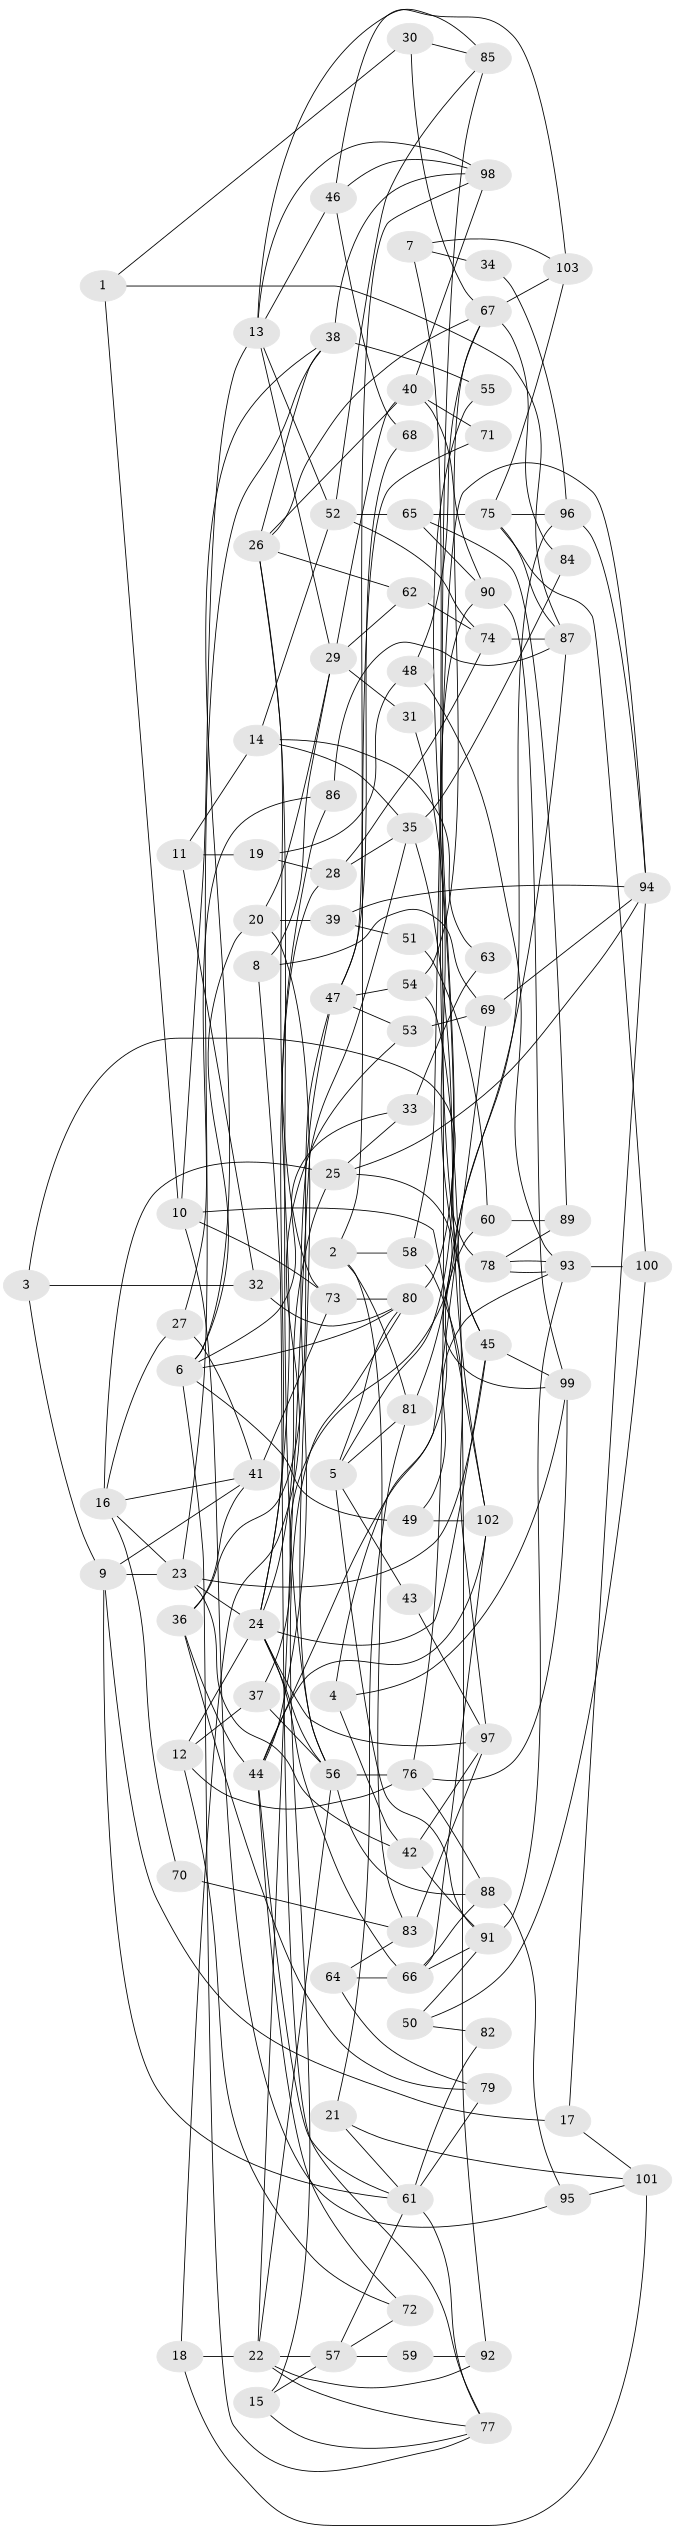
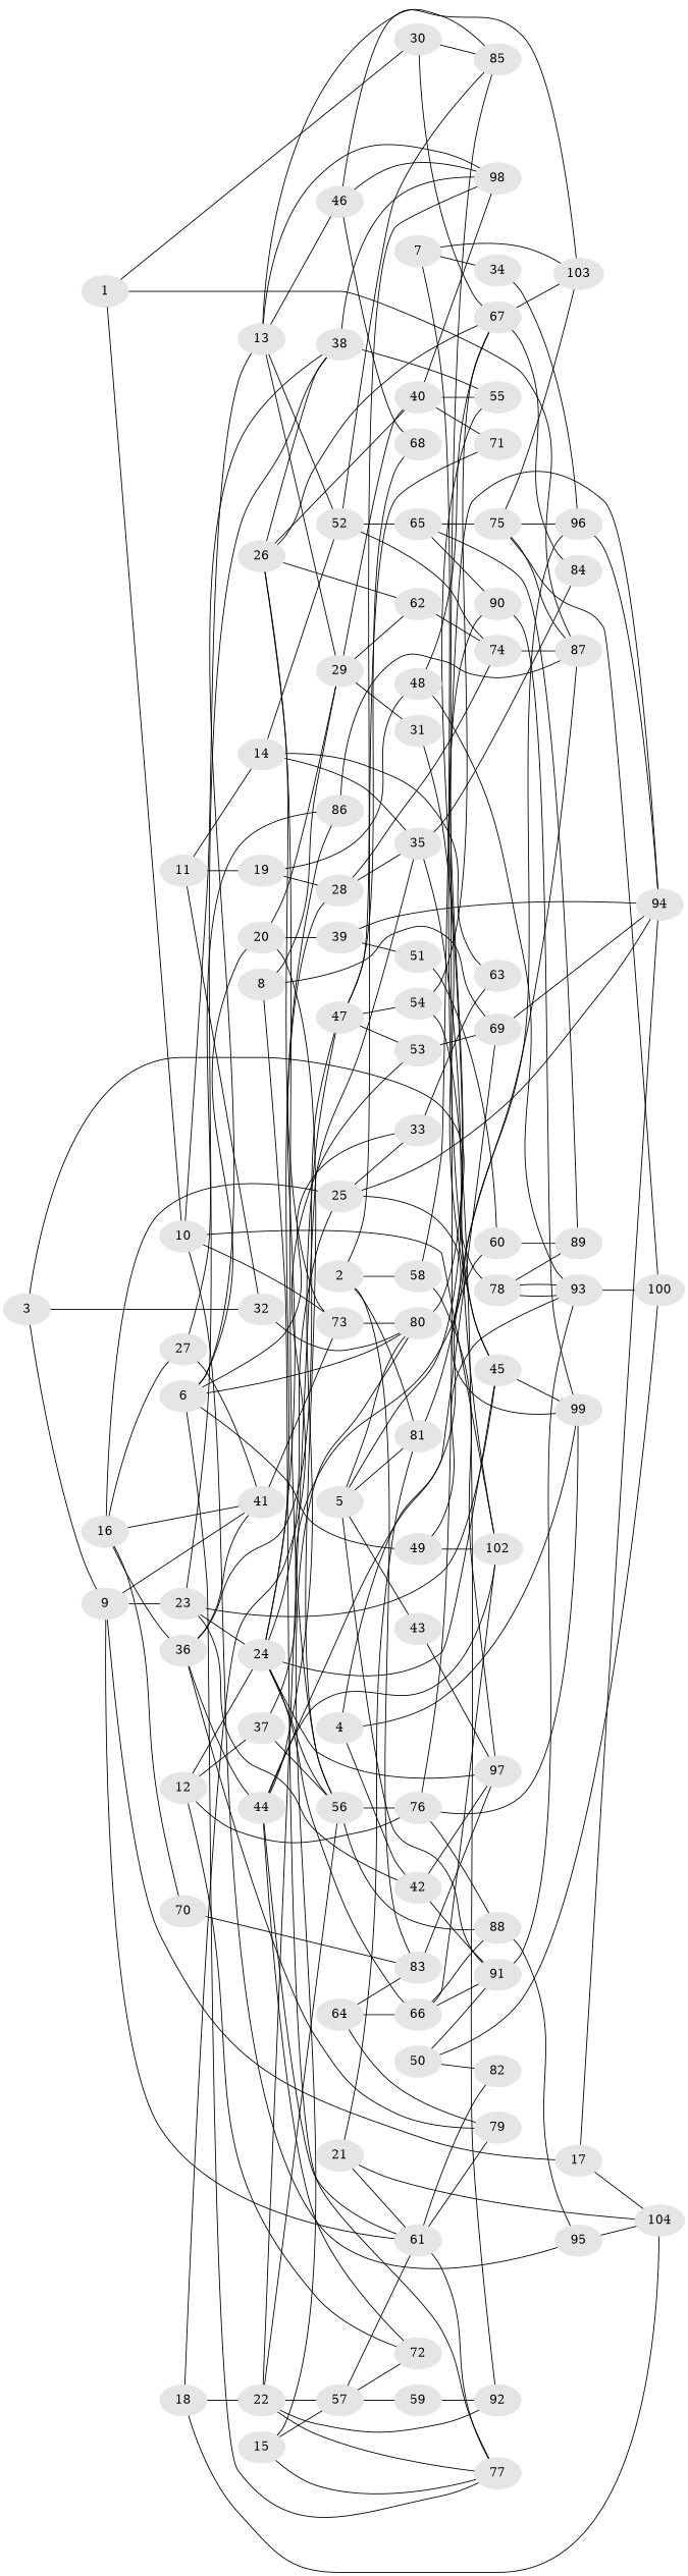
  graph {
    fontname="DejaVu Serif"
    rankdir=LR
    node [color=gray90 fontname="DejaVu Serif" style=filled]
    edge [fontname="DejaVu Serif"]
    1
    10
    30
    87
    13
    73
    95
    102
    85
    67
    2
    58
    71
    81
    83
    94
    97
    96
    3
    9
    32
    78
    17
    23
    41
    61
    80
    93
    89
    4
    42
    69
    99
    91
    5
    43
    55
    90
    6
    20
    33
    38
    49
    77
    29
    39
    56
    63
    98
    7
    34
    45
    103
    8
    40
    62
    31
-   101
+   101 [label=104]
    24
    79
    82
    46
    52
    11
    14
    19
    35
    28
    48
    12
    37
    72
    76
    25
    66
    86
    88
    68
    74
    65
    84
    15
    57
    59
    16
    27
    70
    18
    22
    53
    92
    51
    21
    26
    36
    44
    47
    60
    54
    75
    100
    50
    64
    1 -- 10
    1 -- 30
    1 -- 87
    10 -- 13
    10 -- 73
    10 -- 95
    10 -- 102
    30 -- 85
    30 -- 67
    13 -- 85
    13 -- 29
    13 -- 98
    13 -- 46
    13 -- 52
    73 -- 80
    95 -- 101
    67 -- 103
    67 -- 84
    2 -- 58
    2 -- 71
    2 -- 81
    2 -- 83
    58 -- 94
    58 -- 97
    81 -- 96
    83 -- 97
    96 -- 94
    3 -- 9
    3 -- 32
    3 -- 78
    9 -- 17
    9 -- 23
    9 -- 41
    9 -- 61
    32 -- 80
    78 -- 93
    78 -- 93
    78 -- 89
    17 -- 94
    17 -- 101
    23 -- 42
    23 -- 38
    23 -- 45
    23 -- 24
    41 -- 73
    61 -- 77
    61 -- 79
    61 -- 82
    80 -- 90
    93 -- 100
    4 -- 42
    4 -- 69
    4 -- 99
    42 -- 97
    42 -- 91
    69 -- 94
    91 -- 93
    5 -- 81
    5 -- 80
    5 -- 91
    5 -- 43
    5 -- 55
    43 -- 97
    90 -- 99
    6 -- 80
    6 -- 20
    6 -- 33
    6 -- 38
    6 -- 49
    6 -- 77
    20 -- 29
    20 -- 39
    20 -- 56
    33 -- 63
    38 -- 55
    38 -- 98
    49 -- 102
    49 -- 93
    29 -- 40
    29 -- 62
    29 -- 31
    39 -- 94
    39 -- 51
    56 -- 76
    56 -- 88
    7 -- 34
    7 -- 45
    7 -- 103
    34 -- 96
    45 -- 99
    8 -- 69
    8 -- 77
    8 -- 29
    40 -- 71
-   40 -- 90
+   40 -- 55
    40 -- 98
    62 -- 74
    31 -- 45
    24 -- 97
    24 -- 56
    24 -- 45
    24 -- 28
    24 -- 25
    24 -- 66
    24 -- 86
    46 -- 98
    46 -- 103
    46 -- 68
    52 -- 85
    52 -- 74
    52 -- 65
    11 -- 32
    11 -- 14
    11 -- 19
    14 -- 63
    14 -- 52
    14 -- 35
    19 -- 28
    19 -- 48
    35 -- 102
    35 -- 84
    28 -- 35
    28 -- 74
    48 -- 67
    48 -- 93
    12 -- 24
    12 -- 37
    12 -- 72
    12 -- 76
    37 -- 87
    37 -- 56
    76 -- 85
    76 -- 99
    76 -- 88
    25 -- 94
    25 -- 99
    25 -- 33
    66 -- 102
    66 -- 91
    66 -- 88
    86 -- 87
    88 -- 95
    74 -- 87
    65 -- 89
    65 -- 90
    65 -- 75
    15 -- 80
    15 -- 77
    15 -- 57
    57 -- 61
    57 -- 72
    57 -- 59
    59 -- 92
-   16 -- 23
+   16 -- 36
    16 -- 41
    16 -- 25
    16 -- 27
    16 -- 70
    27 -- 41
    27 -- 86
    70 -- 83
    18 -- 101
    18 -- 22
    18 -- 53
    22 -- 77
    22 -- 56
    22 -- 35
    22 -- 57
    22 -- 92
    53 -- 69
    51 -- 60
    21 -- 81
    21 -- 61
    21 -- 101
    26 -- 73
    26 -- 67
    26 -- 38
    26 -- 56
    26 -- 40
    26 -- 62
    36 -- 41
    36 -- 79
    36 -- 44
    36 -- 47
    44 -- 102
    44 -- 61
    44 -- 72
    44 -- 47
    44 -- 60
    47 -- 98
    47 -- 68
    47 -- 53
    47 -- 54
    60 -- 89
    54 -- 67
    54 -- 92
    75 -- 87
    75 -- 96
    75 -- 103
    75 -- 100
    50 -- 91
    50 -- 82
    50 -- 100
    64 -- 83
    64 -- 79
    64 -- 66
  }
